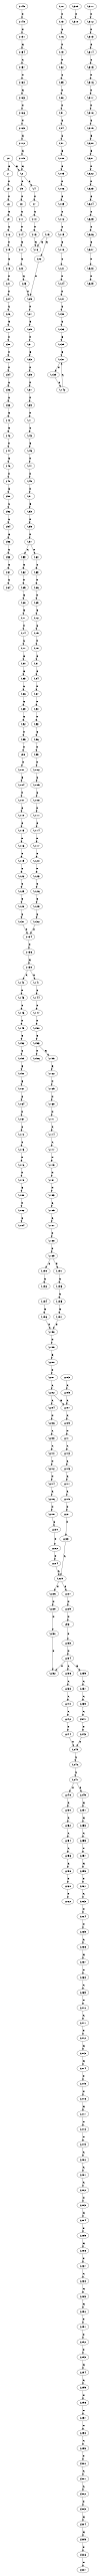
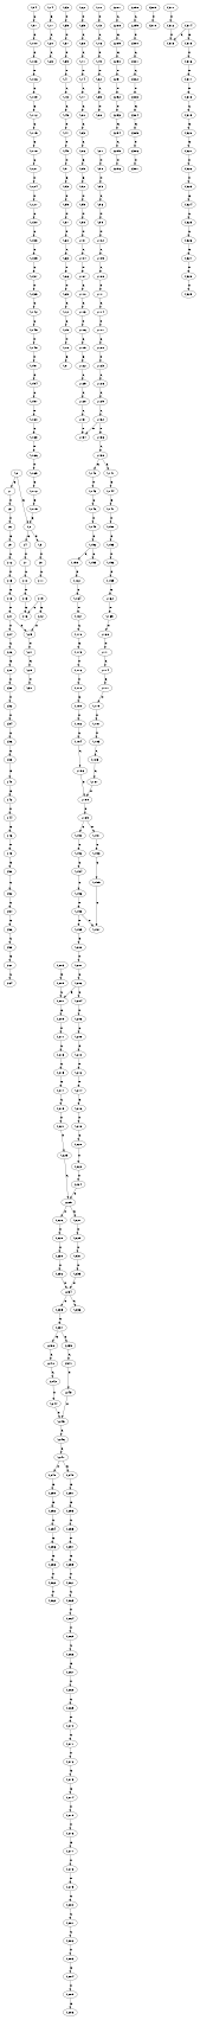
  strict digraph {
    S0
    S1
    S2
    S3
    S4
    S5
    S6
    S7
    S8
    S9
    S10
    S11
    S12
    S13
    S14
    S15
    S16
    S17
    S18
    S20
    S21
    S19
    S22
    S23
    S24
    S25
    S26
    S27
    S28
    S29
    S30
    S31
    S32
    S33
    S34
    S35
    S36
    S37
    S38
    S39
    S40
    S41
    S42
    S43
    S44
    S45
    S46
    S47
    S48
    S49
    S50
    S51
    S52
    S53
    S54
    S55
    S56
    S57
    S58
-   S59
    S60
    S61
    S62
    S63
    S64
    S65
    S66
    S68
    S69
    S71
    S72
    S70
    S73
    S74
    S75
    S76
    S77
    S78
    S79
    S80
    S81
    S82
    S83
-   S84
    S85
    S86
    S87
    S88
    S89
    S90
-   S91
    S92
    S93
    S94
    S95
    S96
    S97
    S98
    S99
    S100
    S101
    S102
    S103
    S104
    S105
    S106
    S107
    S108
    S109
    S110
    S111
    S112
    S113
    S114
    S115
    S116
    S117
    S118
    S119
    S120
    S121
    S122
    S123
    S124
    S125
    S126
    S127
    S128
    S129
    S130
    S131
    S132
    S133
    S134
    S135
    S136
    S137
    S138
    S139
    S140
    S141
    S142
    S143
    S144
    S145
    S146
    S147
    S148
    S149
    S150
    S151
    S152
    S153
    S154
    S155
    S156
    S157
    S158
    S159
    S160
    S161
    S162
    S163
    S164
    S165
    S166
    S167
    S168
    S169
    S170
    S171
    S172
    S173
    S174
    S175
    S176
    S177
    S178
    S179
    S180
    S181
    S182
    S183
    S184
    S185
+   S186
    S187
    S188
    S189
    S190
    S191
    S192
    S193
    S194
    S195
    S196
    S197
    S198
    S199
    S200
    S201
    S202
    S204
    S207
    S203
    S205
    S206
    S208
    S209
    S210
    S211
    S212
    S213
    S214
    S215
    S216
    S217
    S218
    S219
    S220
    S221
    S222
    S223
    S224
    S225
    S226
    S227
    S228
    S229
    S230
    n231 [label=S931]
    S232
    S233
    S234
    S235
    S236
    S237
    S238
    S239
    S240
    n241 [label=S941]
    S242
    S243
    S244
    S245
    S246
    S247
    S248
    S249
    S250
    S251
    S252
    S253
    S254
    S255
    S256
    S257
    S258
    S259
    S260
    S261
    S262
    S263
    S264
    S265
    S266
    S267
    S268
    S269
    S270
    S271
    S272
    S273
    S274
    S275
    S276
    S277
    S278
    S279
    S280
    S281
    S282
    S283
    S284
    S285
    S286
    S287
    S288
    S289
    S290
    S291
    S292
    S293
    S294
    S295
    S296
-   S297
    S298
    S299
    S300
    S301
    S302
    S303
    S304
    S305
    S306
    S307
    S309
    S310
    S311
    S312
    S313
    S314
    S315
    S316
    S317
    S318
    S319
    S320
    S321
    S322
    S323
    S324
    S325
    S326
    S327
    S328
    S329
    S0 -> S1 [label=G]
    S0 -> S2 [label=G]
    S1 -> S3 [label=T]
    S2 -> S4 [label=G]
    S2 -> S5 [label=T]
    S3 -> S6 [label=T]
    S4 -> S7 [label=T]
    S5 -> S8 [label=T]
    S6 -> S9 [label=G]
    S7 -> S10 [label=C]
    S8 -> S11 [label=C]
    S9 -> S12 [label=C]
    S10 -> S13 [label=A]
-   S11 -> S14 [label=T]
    S12 -> S15 [label=T]
    S13 -> S16 [label=G]
    S14 -> S17 [label=G]
    S15 -> S18 [label=G]
    S17 -> S20 [label=G]
    S18 -> S21 [label=T]
    S20 -> S23 [label=G]
    S21 -> S24 [label=T]
    S19 -> S16 [label=G]
    S19 -> S22 [label=G]
    S22 -> S25 [label=T]
-   S23 -> S25 [label=T]
+   S21 -> S25 [label=T]
    S24 -> S26 [label=C]
    S25 -> S27 [label=A]
    S26 -> S28 [label=G]
    S27 -> S29 [label=G]
    S28 -> S30 [label=T]
    S29 -> S31 [label=A]
    S30 -> S32 [label=A]
-   S31 -> S33 [label=G]
    S32 -> S34 [label=A]
    S33 -> S35 [label=T]
    S34 -> S36 [label=C]
    S35 -> S37 [label=A]
    S36 -> S38 [label=C]
    S37 -> S39 [label=T]
    S38 -> S40 [label=G]
    S39 -> S41 [label=T]
    S40 -> S42 [label=G]
    S41 -> S43 [label=C]
    S42 -> S44 [label=T]
    S43 -> S45 [label=G]
    S44 -> S46 [label=G]
    S45 -> S47 [label=T]
    S46 -> S48 [label=A]
    S47 -> S49 [label=T]
    S48 -> S50 [label=G]
    S49 -> S51 [label=A]
    S50 -> S52 [label=C]
    S51 -> S53 [label=G]
    S52 -> S54 [label=C]
    S53 -> S55 [label=T]
    S54 -> S56 [label=G]
    S55 -> S57 [label=A]
    S56 -> S58 [label=C]
-   S57 -> S59 [label=C]
    S57 -> S60 [label=T]
    S58 -> S61 [label=G]
-   S59 -> S62 [label=G]
    S60 -> S63 [label=G]
    S61 -> S64 [label=C]
    S62 -> S65 [label=T]
    S63 -> S66 [label=T]
    S65 -> S68 [label=G]
    S66 -> S69 [label=A]
    S68 -> S71 [label=G]
    S69 -> S72 [label=G]
    S71 -> S74 [label=A]
    S72 -> S75 [label=C]
    S70 -> S73 [label=T]
    S73 -> S76 [label=C]
    S74 -> S77 [label=C]
    S75 -> S78 [label=A]
    S76 -> S79 [label=T]
    S77 -> S80 [label=G]
    S78 -> S81 [label=G]
    S79 -> S82 [label=A]
    S80 -> S83 [label=G]
-   S81 -> S84 [label=G]
    S82 -> S85 [label=C]
    S83 -> S86 [label=C]
-   S84 -> S87 [label=T]
    S85 -> S88 [label=A]
    S86 -> S89 [label=G]
    S87 -> S90 [label=A]
-   S88 -> S91 [label=T]
    S89 -> S92 [label=G]
    S90 -> S93 [label=A]
-   S91 -> S94 [label=C]
    S92 -> S95 [label=A]
    S93 -> S96 [label=G]
    S94 -> S97 [label=C]
    S95 -> S98 [label=A]
    S96 -> S99 [label=A]
    S97 -> S100 [label=G]
    S98 -> S101 [label=A]
    S99 -> S102 [label=A]
    S100 -> S103 [label=G]
    S101 -> S104 [label=G]
    S102 -> S105 [label=C]
    S103 -> S106 [label=T]
    S104 -> S107 [label=A]
    S105 -> S108 [label=C]
    S106 -> S109 [label=G]
    S107 -> S110 [label=G]
    S108 -> S111 [label=T]
    S109 -> S112 [label=G]
    S110 -> S113 [label=G]
    S111 -> S114 [label=G]
    S112 -> S115 [label=C]
    S113 -> S116 [label=T]
    S114 -> S117 [label=T]
    S115 -> S118 [label=G]
    S116 -> S119 [label=C]
    S117 -> S120 [label=C]
    S118 -> S121 [label=C]
    S119 -> S122 [label=G]
    S120 -> S123 [label=T]
    S121 -> S124 [label=T]
    S122 -> S125 [label=C]
    S123 -> S126 [label=C]
    S124 -> S127 [label=A]
    S125 -> S128 [label=G]
    S126 -> S129 [label=G]
    S127 -> S130 [label=C]
    S128 -> S131 [label=C]
    S129 -> S132 [label=C]
    S130 -> S133 [label=C]
    S131 -> S134 [label=T]
    S132 -> S134 [label=T]
    S133 -> S135 [label=G]
-   S134 -> S136 [label=T]
+   S132 -> S136 [label=T]
    S135 -> S137 [label=G]
    S136 -> S138 [label=G]
    S137 -> S139 [label=A]
    S138 -> S140 [label=G]
    S138 -> S141 [label=C]
    S139 -> S142 [label=C]
    S140 -> S143 [label=A]
    S141 -> S144 [label=G]
-   S142 -> S137 [label=C]
+   S142 -> S145 [label=C]
    S143 -> S146 [label=C]
    S144 -> S147 [label=G]
    S145 -> S148 [label=T]
    S146 -> S149 [label=T]
    S147 -> S150 [label=T]
    S148 -> S151 [label=A]
    S149 -> S152 [label=G]
    S150 -> S153 [label=G]
    S151 -> S154 [label=G]
    S152 -> S155 [label=C]
    S153 -> S156 [label=T]
    S154 -> S157 [label=C]
-   S155 -> S158 [label=G]
-   S153 -> S159 [label=G]
+   S152 -> S158 [label=G]
+   S156 -> S159 [label=G]
    S157 -> S160 [label=A]
    S158 -> S161 [label=G]
    S159 -> S162 [label=G]
    S160 -> S163 [label=G]
    S161 -> S164 [label=G]
    S162 -> S165 [label=A]
    S163 -> S166 [label=A]
    S164 -> S167 [label=A]
    S165 -> S168 [label=A]
    S166 -> S169 [label=A]
    S167 -> S170 [label=C]
    S168 -> S171 [label=A]
    S169 -> S172 [label=G]
    S170 -> S173 [label=G]
    S171 -> S174 [label=G]
    S172 -> S175 [label=G]
    S173 -> S176 [label=A]
    S174 -> S177 [label=G]
    S175 -> S2 [label=G]
    S176 -> S178 [label=A]
    S177 -> S179 [label=A]
    S178 -> S180 [label=G]
    S179 -> S181 [label=A]
    S180 -> S182 [label=A]
    S181 -> S183 [label=A]
    S182 -> S184 [label=C]
    S183 -> S185 [label=C]
+   S184 -> S186 [label=C]
    S185 -> S187 [label=C]
+   S186 -> S188 [label=T]
    S187 -> S188 [label=T]
    S188 -> S189 [label=T]
    S189 -> S190 [label=C]
    S189 -> S191 [label=T]
    S190 -> S192 [label=C]
    S191 -> S193 [label=C]
+   S192 -> S194 [label=C]
    S193 -> S195 [label=C]
    S194 -> S196 [label=G]
    S195 -> S197 [label=G]
    S196 -> S198 [label=T]
-   S197 -> S198 [label=T]
+   S198 -> S197 [label=T]
    S198 -> S199 [label=A]
    S199 -> S200 [label=G]
    S200 -> S201 [label=T]
    S201 -> S202 [label=C]
    S202 -> S204 [label=C]
    S202 -> S207 [label=G]
    S204 -> S206 [label=A]
    S207 -> S209 [label=G]
    S203 -> S205 [label=G]
    S205 -> S207 [label=C]
    S206 -> S208 [label=C]
    S208 -> S210 [label=G]
    S209 -> S211 [label=A]
    S210 -> S212 [label=A]
    S211 -> S213 [label=C]
    S212 -> S214 [label=A]
    S213 -> S215 [label=C]
    S214 -> S216 [label=G]
    S215 -> S217 [label=G]
    S216 -> S218 [label=A]
    S217 -> S219 [label=C]
    S218 -> S220 [label=C]
    S219 -> S221 [label=T]
    S220 -> S222 [label=T]
    S221 -> S223 [label=T]
    S222 -> S224 [label=T]
    S223 -> S225 [label=C]
    S224 -> S225 [label=C]
    S225 -> S226 [label=A]
    S225 -> S227 [label=G]
    S226 -> S228 [label=A]
    S227 -> S229 [label=A]
    S228 -> S230 [label=A]
    S229 -> n231 [label=A]
    S230 -> S232 [label=T]
    n231 -> S233 [label=T]
-   S234 -> S232 [label=A]
+   S232 -> S234 [label=A]
    S233 -> S234 [label=A]
    S234 -> S235 [label=G]
    S234 -> S236 [label=C]
    S235 -> S237 [label=C]
-   S236 -> S238 [label=G]
+   S237 -> S238 [label=G]
    S237 -> S239 [label=C]
    S238 -> S240 [label=C]
    S239 -> n241 [label=C]
    S240 -> S242 [label=C]
    n241 -> S243 [label=T]
    S242 -> S244 [label=T]
    S243 -> S245 [label=T]
    S244 -> S245 [label=T]
    S245 -> S246 [label=C]
    S246 -> S247 [label=C]
    S247 -> S248 [label=T]
    S247 -> S249 [label=G]
    S248 -> S250 [label=G]
    S249 -> S251 [label=G]
    S250 -> S252 [label=G]
    S251 -> S253 [label=G]
    S252 -> S254 [label=C]
    S253 -> S255 [label=C]
    S254 -> S256 [label=G]
    S255 -> S257 [label=T]
    S256 -> S258 [label=G]
    S257 -> S259 [label=G]
    S258 -> S260 [label=T]
    S259 -> S261 [label=T]
    S260 -> S262 [label=T]
    S261 -> S263 [label=C]
    S263 -> S264 [label=A]
    S264 -> S265 [label=A]
    S265 -> S266 [label=C]
    S266 -> S267 [label=G]
    S267 -> S268 [label=A]
    S268 -> S269 [label=C]
    S269 -> S270 [label=A]
    S270 -> S271 [label=C]
    S271 -> S272 [label=T]
    S272 -> S273 [label=G]
    S273 -> S274 [label=G]
    S274 -> S275 [label=T]
    S275 -> S276 [label=A]
    S276 -> S277 [label=G]
    S277 -> S278 [label=A]
    S278 -> S279 [label=A]
    S279 -> S280 [label=C]
    S280 -> S281 [label=C]
    S281 -> S282 [label=C]
    S282 -> S283 [label=A]
    S283 -> S284 [label=G]
    S284 -> S285 [label=T]
    S285 -> S286 [label=G]
-   S286 -> S287 [label=T]
    S287 -> S288 [label=C]
    S288 -> S289 [label=G]
    S289 -> S290 [label=G]
    S290 -> S291 [label=T]
    S291 -> S292 [label=T]
    S292 -> S293 [label=T]
    S293 -> S294 [label=G]
    S294 -> S295 [label=C]
    S295 -> S296 [label=A]
-   S296 -> S297 [label=A]
-   S297 -> S298 [label=A]
    S298 -> S299 [label=C]
    S299 -> S300 [label=T]
    S300 -> S301 [label=C]
    S301 -> S302 [label=C]
    S302 -> S303 [label=T]
    S303 -> S304 [label=G]
    S304 -> S305 [label=G]
    S305 -> S306 [label=T]
    S306 -> S307 [label=A]
    S309 -> S310 [label=A]
    S311 -> S312 [label=T]
    S312 -> S313 [label=A]
-   S313 -> S314 [label=G]
+   S314 -> S313 [label=G]
    S314 -> S315 [label=G]
    S315 -> S316 [label=T]
    S316 -> S317 [label=A]
    S317 -> S318 [label=A]
    S318 -> S319 [label=C]
    S319 -> S320 [label=G]
    S320 -> S321 [label=G]
    S321 -> S322 [label=T]
    S322 -> S323 [label=A]
    S323 -> S324 [label=G]
    S324 -> S325 [label=C]
    S325 -> S326 [label=C]
    S326 -> S327 [label=G]
    S327 -> S328 [label=T]
    S328 -> S329 [label=T]
  }
